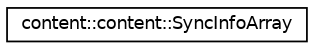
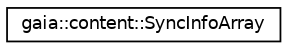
  digraph {
    rankdir=LR
-   n1 [color=black fillcolor=white fontname=Helvetica fontsize=10 height=0.2 label="content::content::SyncInfoArray" shape=record style=filled width=0.4]
+   n1 [color=black fillcolor=white fontname=Helvetica fontsize=10 height=0.2 label="gaia::content::SyncInfoArray" shape=record style=filled width=0.4]
  }
